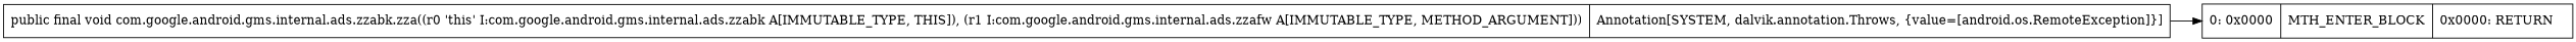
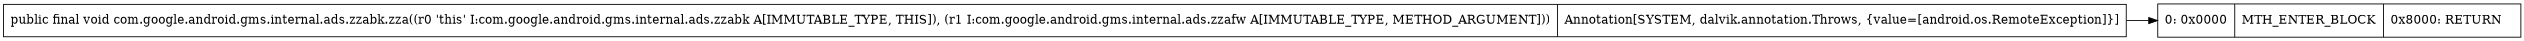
  digraph {
    rankdir=LR
    node [shape=record]
-   n1 [label="{0\:\ 0x0000|MTH_ENTER_BLOCK\l|0x0000: RETURN   \l}"]
+   n1 [label="{0\:\ 0x0000|MTH_ENTER_BLOCK\l|0x8000: RETURN   \l}"]
    n2 [label="{public final void com.google.android.gms.internal.ads.zzabk.zza((r0 'this' I:com.google.android.gms.internal.ads.zzabk A[IMMUTABLE_TYPE, THIS]), (r1 I:com.google.android.gms.internal.ads.zzafw A[IMMUTABLE_TYPE, METHOD_ARGUMENT]))  | Annotation[SYSTEM, dalvik.annotation.Throws, \{value=[android.os.RemoteException]\}]\l}"]
    n2 -> n1
  }
